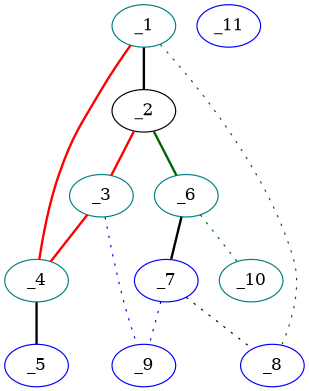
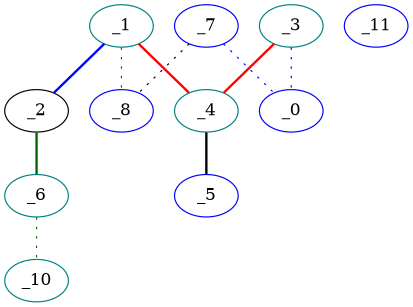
  graph {
    node [charge=0 chem=1 color=teal symbol="C  " x=5.2361 y=-0.2939]
    edge [color=blue style=bold valence=1]
    _1 [chem=4 symbol="N  " x=3.9271 y=-1.2449]
    _2 [color=black x=3.618]
    _8 [color=blue x=4.9271 y=-1.2449]
    _4 [x=2]
    _3 [x=2.809 y=0.2939]
    _6 [x=4.427 y=0.2939]
    _5 [color=blue x=2.309 y=-1.245]
-   _9 [chem=2 color=blue symbol="O  " x=3.118 y=1.245]
+   _9 [chem=2 color=blue symbol="O  " x=3.118 y=1.245 label=_0]
    _7 [color=blue]
    _10 [chem=4 symbol="N  " y=0.8817]
    _11 [chem=7 color=blue symbol="Cl " x=7.2361 y=0]
-   _1 -- _2 [color=black]
+   _1 -- _2
    _1 -- _8 [color=darkgreen style=dotted]
    _1 -- _4 [color=red]
-   _2 -- _3 [color=red]
    _2 -- _6 [color=darkgreen]
    _4 -- _5 [color=black]
    _3 -- _4 [color=red]
    _3 -- _9 [style=dotted]
-   _6 -- _7 [color=black]
    _6 -- _10 [color=darkgreen style=dotted]
    _7 -- _8 [color=black style=dotted]
    _7 -- _9 [style=dotted]
  }
